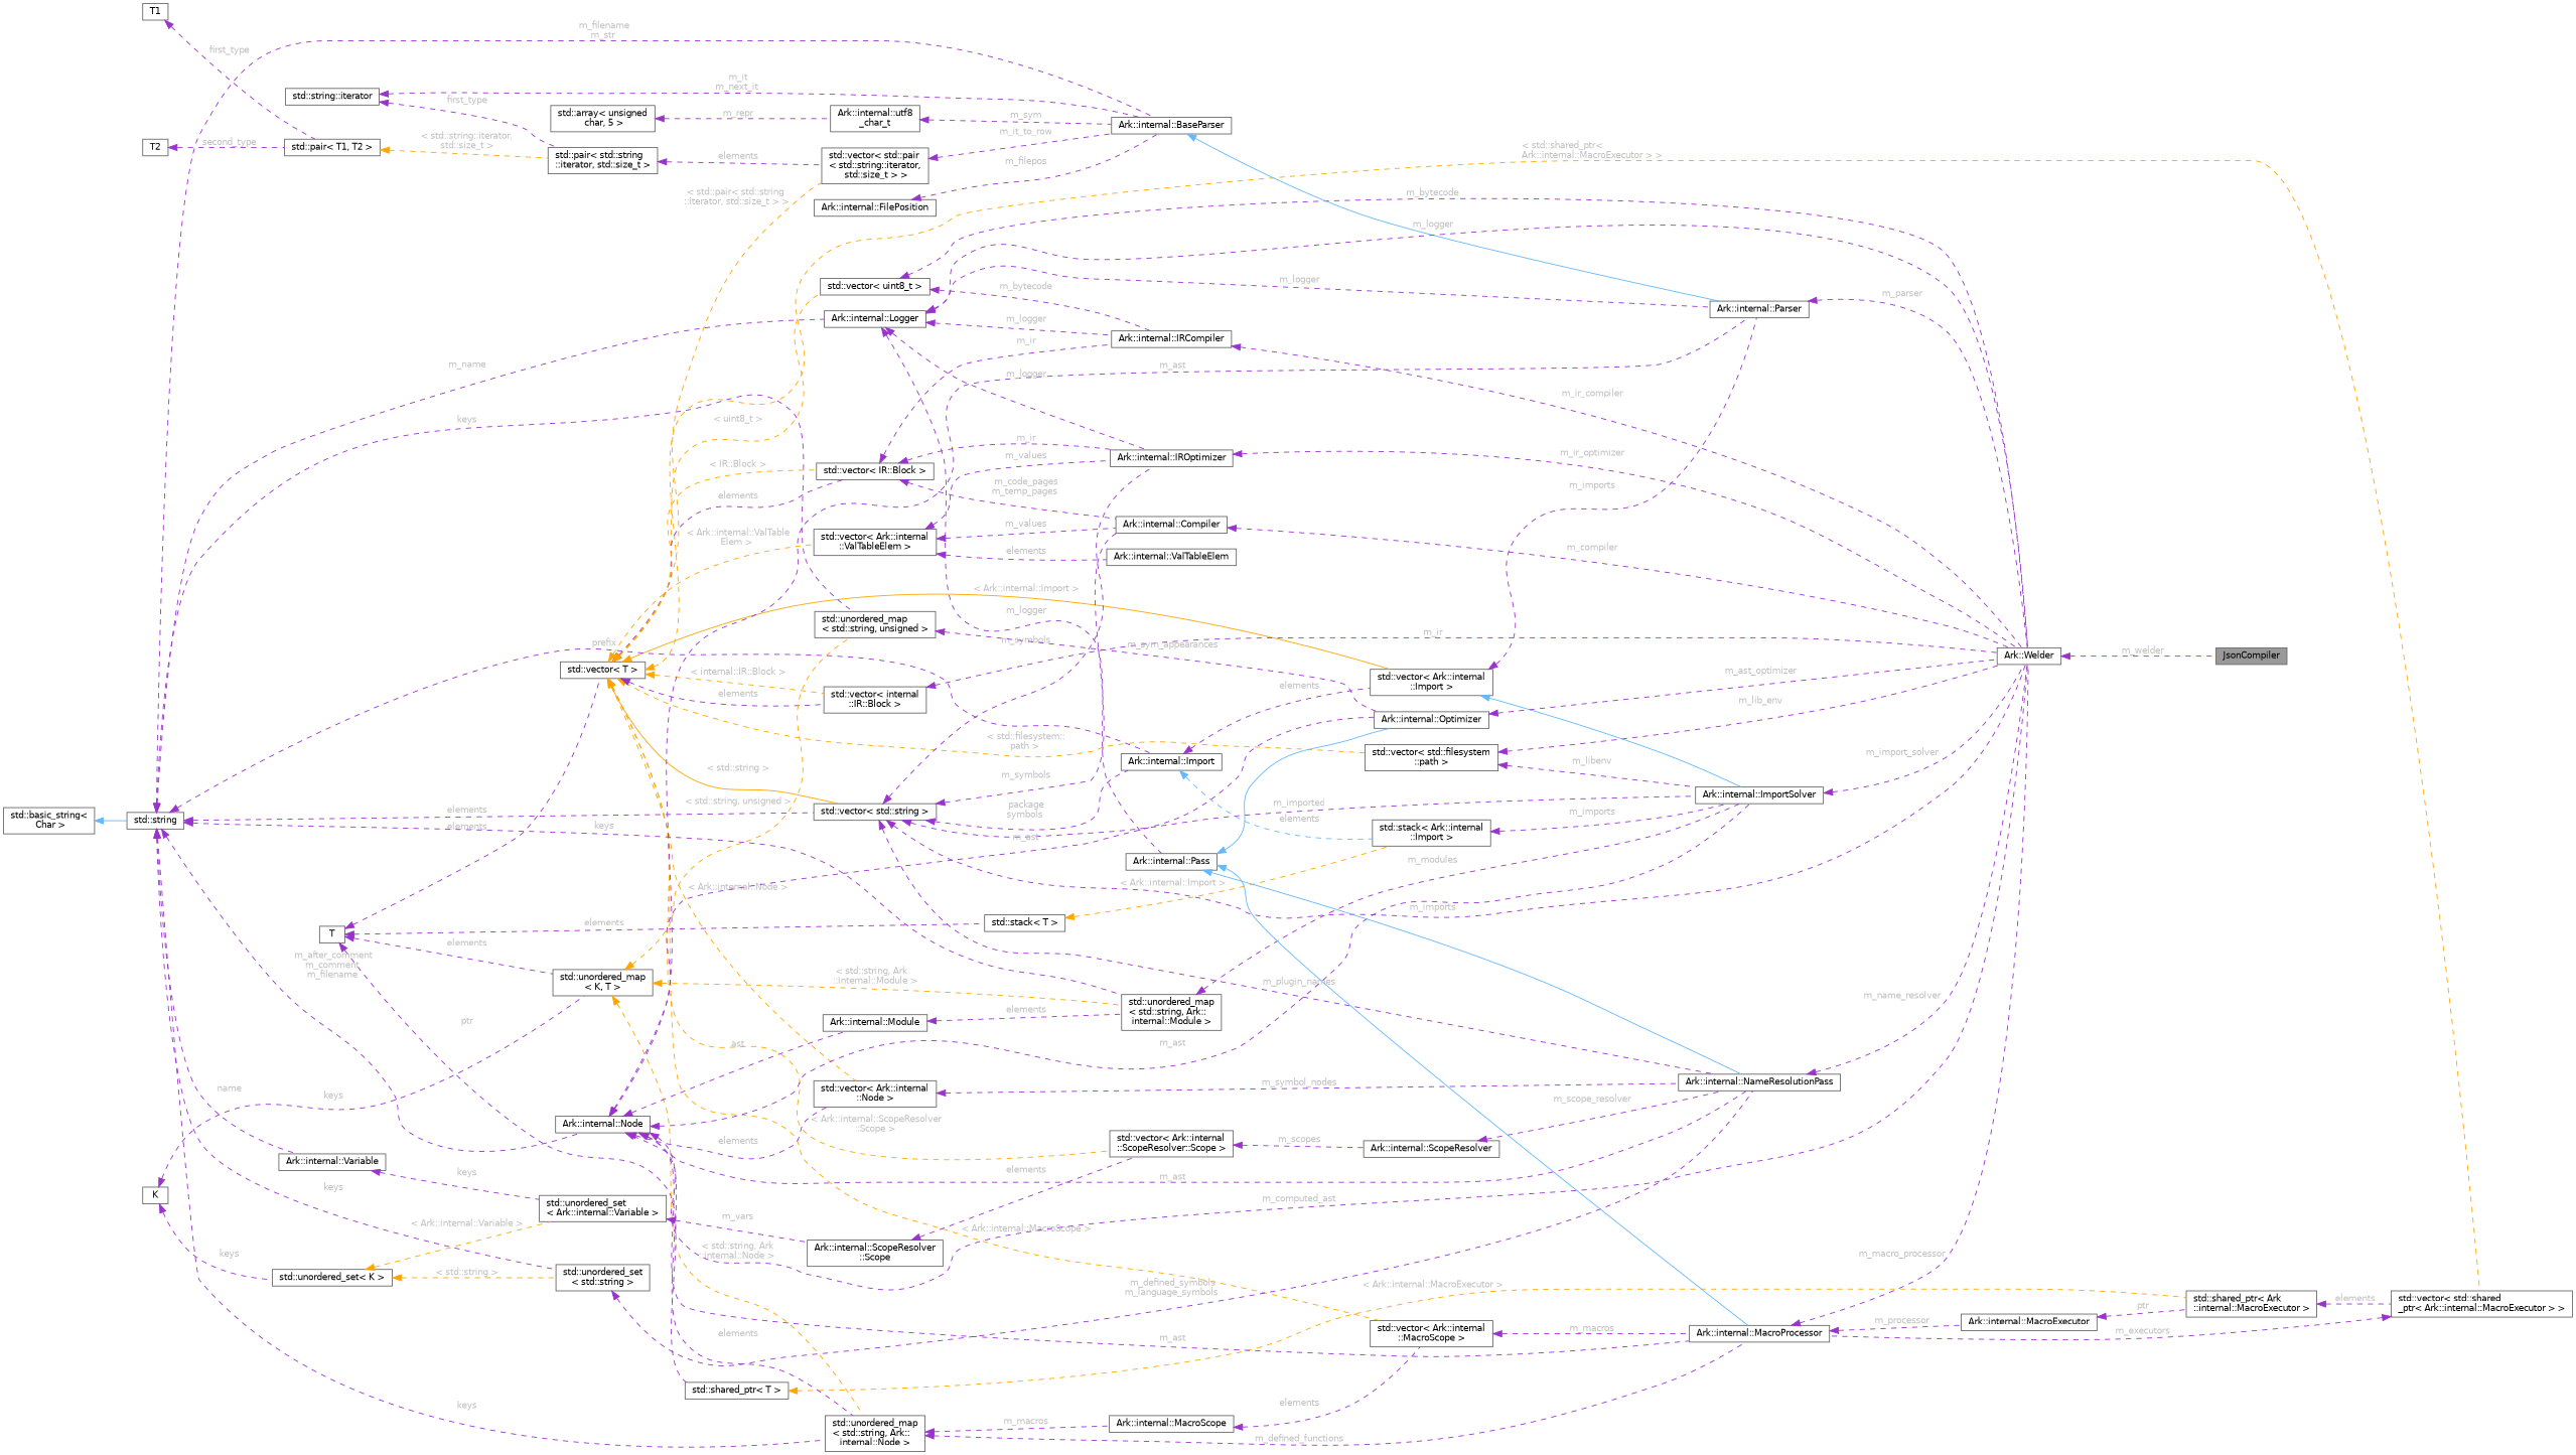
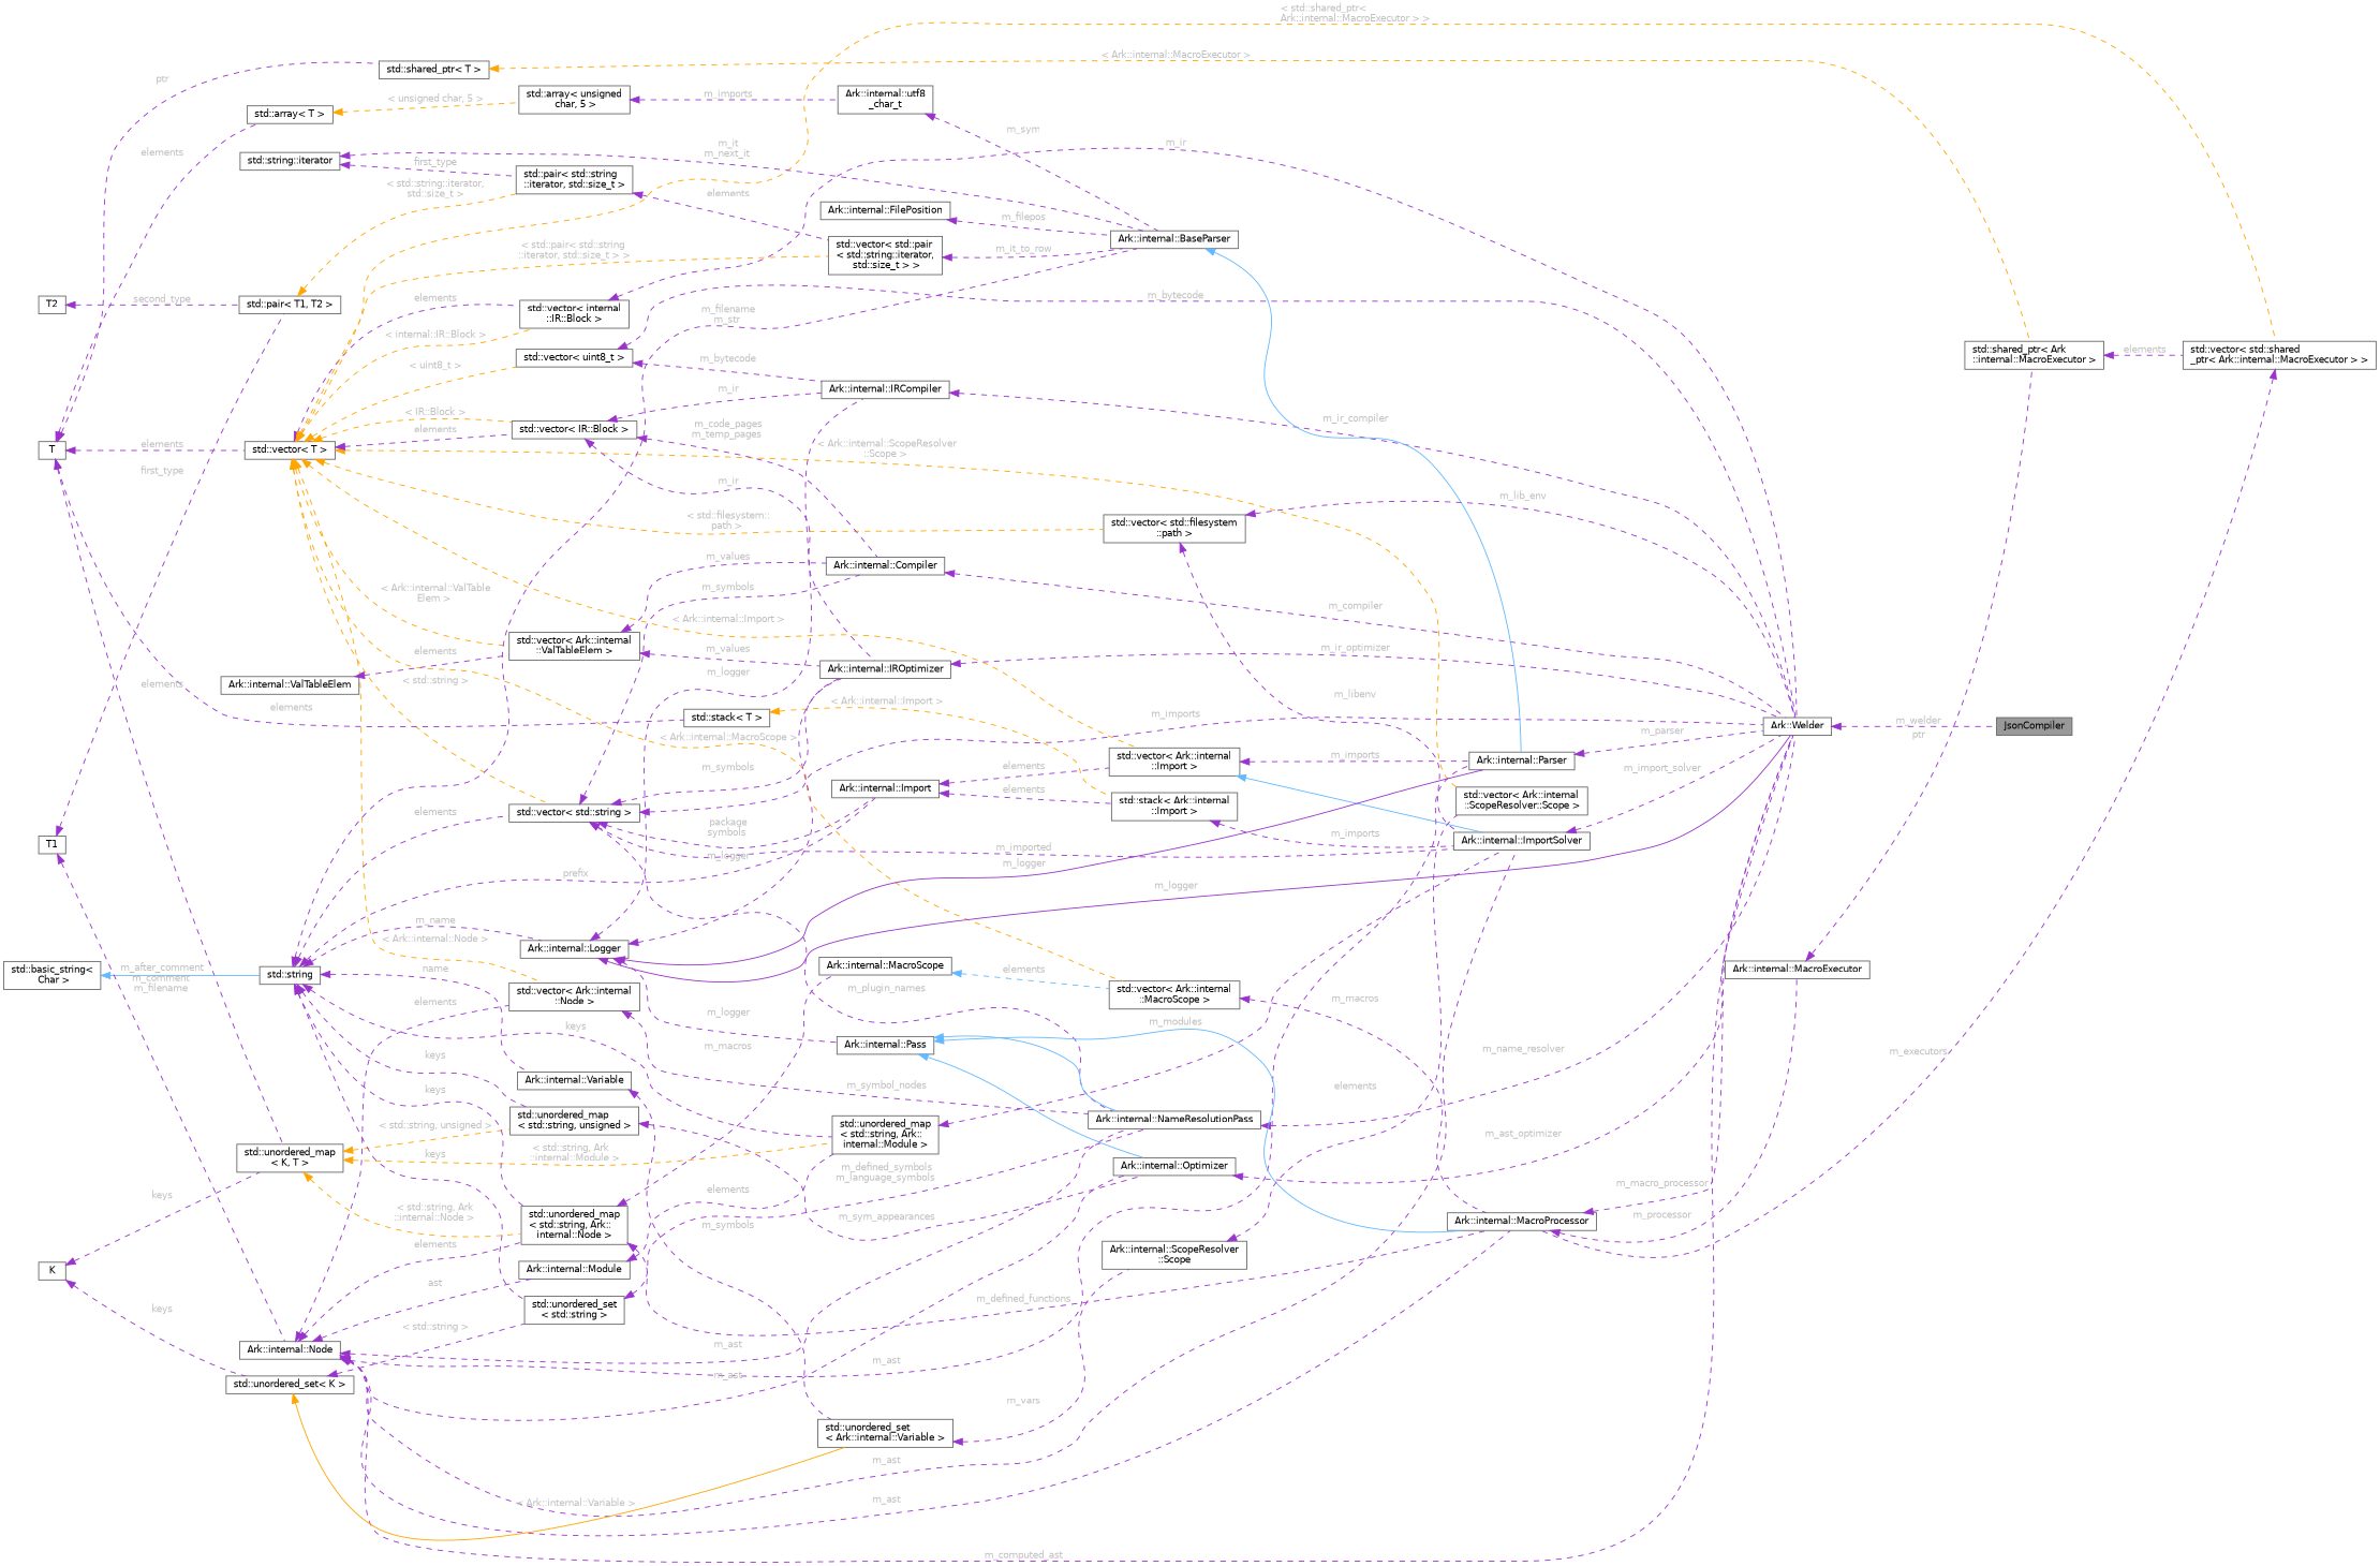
  digraph {
    rankdir=LR
    node [color=gray40 fillcolor=white fontname=Helvetica fontsize=10 shape=box style=filled]
    edge [color=darkorchid3 dir=back fontcolor=grey fontname=Helvetica fontsize=10 labelfontname=Helvetica labelfontsize=10 style=dashed]
    n1 [fillcolor=grey60 fontcolor=black height=0.2 label=JsonCompiler width=0.4]
    n2 [height=0.2 label="Ark::Welder" width=0.4]
    n3 [height=0.2 label="std::vector\< std::filesystem\l::path \>" width=0.4]
    n4 [height=0.2 label="Ark::internal::ImportSolver" width=0.4]
    n5 [height=0.2 label="std::vector\< T \>" width=0.4]
    n6 [height=0.2 label="std::vector\< std::string \>" width=0.4]
    n7 [height=0.2 label="std::vector\< internal\l::IR::Block \>" width=0.4]
    n8 [height=0.2 label="std::vector\< uint8_t \>" width=0.4]
    n9 [height=0.2 label="std::vector\< std::pair\l\< std::string::iterator,\l std::size_t \> \>" width=0.4]
    n10 [height=0.2 label="std::vector\< Ark::internal\l::Import \>" width=0.4]
    n11 [height=0.2 label="std::vector\< Ark::internal\l::MacroScope \>" width=0.4]
    n12 [height=0.2 label="std::vector\< std::shared\l_ptr\< Ark::internal::MacroExecutor \> \>" width=0.4]
    n13 [height=0.2 label="std::vector\< Ark::internal\l::Node \>" width=0.4]
    n14 [height=0.2 label="std::vector\< Ark::internal\l::ScopeResolver::Scope \>" width=0.4]
    n15 [height=0.2 label="std::vector\< IR::Block \>" width=0.4]
    n16 [height=0.2 label="std::vector\< Ark::internal\l::ValTableElem \>" width=0.4]
    n17 [height=0.2 label="Ark::internal::Import" width=0.4]
    n18 [height=0.2 label="Ark::internal::NameResolutionPass" width=0.4]
    n19 [height=0.2 label="Ark::internal::IROptimizer" width=0.4]
    n20 [height=0.2 label="Ark::internal::Compiler" width=0.4]
    n21 [height=0.2 label="Ark::internal::IRCompiler" width=0.4]
    n22 [height=0.2 label="Ark::internal::BaseParser" width=0.4]
    n23 [height=0.2 label="Ark::internal::Parser" width=0.4]
    n24 [height=0.2 label="Ark::internal::MacroProcessor" width=0.4]
-   n25 [height=0.2 label="Ark::internal::ScopeResolver" width=0.4]
    n26 [height=0.2 label=T width=0.4]
+   n27 [height=0.2 label="std::array\< T \>" width=0.4]
    n28 [height=0.2 label="std::stack\< T \>" width=0.4]
    n29 [height=0.2 label="std::unordered_map\l\< K, T \>" width=0.4]
    n30 [height=0.2 label="std::shared_ptr\< T \>" width=0.4]
    n31 [height=0.2 label="std::array\< unsigned\l char, 5 \>" width=0.4]
    n32 [height=0.2 label="std::stack\< Ark::internal\l::Import \>" width=0.4]
    n33 [height=0.2 label="std::unordered_map\l\< std::string, Ark::\linternal::Module \>" width=0.4]
    n34 [height=0.2 label="std::unordered_map\l\< std::string, Ark::\linternal::Node \>" width=0.4]
    n35 [height=0.2 label="std::unordered_map\l\< std::string, unsigned \>" width=0.4]
    n36 [height=0.2 label="std::shared_ptr\< Ark\l::internal::MacroExecutor \>" width=0.4]
    n37 [height=0.2 label="std::string" width=0.4]
    n38 [height=0.2 label="Ark::internal::Node" width=0.4]
    n39 [height=0.2 label="Ark::internal::Logger" width=0.4]
    n40 [height=0.2 label="std::unordered_set\l\< std::string \>" width=0.4]
    n41 [height=0.2 label="Ark::internal::Variable" width=0.4]
    n42 [height=0.2 label="Ark::internal::Module" width=0.4]
    n43 [height=0.2 label="Ark::internal::Optimizer" width=0.4]
    n44 [height=0.2 label="Ark::internal::Pass" width=0.4]
    n45 [height=0.2 label="Ark::internal::MacroScope" width=0.4]
    n46 [height=0.2 label="std::unordered_set\l\< Ark::internal::Variable \>" width=0.4]
    n47 [height=0.2 label="std::basic_string\<\l Char \>" width=0.4]
    n48 [height=0.2 label="Ark::internal::MacroExecutor" width=0.4]
    n49 [height=0.2 label="std::pair\< std::string\l::iterator, std::size_t \>" width=0.4]
    n50 [height=0.2 label="std::string::iterator" width=0.4]
    n51 [height=0.2 label="std::pair\< T1, T2 \>" width=0.4]
    n52 [height=0.2 label=T1 width=0.4]
    n53 [height=0.2 label=T2 width=0.4]
    n54 [height=0.2 label="Ark::internal::utf8\l_char_t" width=0.4]
    n55 [height=0.2 label="Ark::internal::FilePosition" width=0.4]
    n56 [height=0.2 label=K width=0.4]
    n57 [height=0.2 label="std::unordered_set\< K \>" width=0.4]
    n58 [height=0.2 label="Ark::internal::ScopeResolver\l::Scope" width=0.4]
    n59 [height=0.2 label="Ark::internal::ValTableElem" width=0.4]
    n2 -> n1 [label=" m_welder"]
    n3 -> n2 [label=" m_lib_env"]
    n3 -> n4 [label=" m_libenv"]
    n4 -> n2 [label=" m_import_solver"]
    n5 -> n3 [color=orange label=" \< std::filesystem::\lpath \>"]
-   n5 -> n6 [color=orange label=" \< std::string \>" style=solid]
+   n5 -> n6 [color=orange label=" \< std::string \>"]
    n5 -> n7 [label=" elements"]
    n5 -> n7 [color=orange label=" \< internal::IR::Block \>"]
    n5 -> n8 [color=orange label=" \< uint8_t \>"]
    n5 -> n9 [color=orange label=" \< std::pair\< std::string\l::iterator, std::size_t \> \>"]
-   n5 -> n10 [color=orange label=" \< Ark::internal::Import \>" style=solid]
+   n5 -> n10 [color=orange label=" \< Ark::internal::Import \>"]
    n5 -> n11 [color=orange label=" \< Ark::internal::MacroScope \>"]
    n5 -> n12 [color=orange label=" \< std::shared_ptr\<\l Ark::internal::MacroExecutor \> \>"]
    n5 -> n13 [color=orange label=" \< Ark::internal::Node \>"]
    n5 -> n14 [color=orange label=" \< Ark::internal::ScopeResolver\l::Scope \>"]
    n5 -> n15 [label=" elements"]
    n5 -> n15 [color=orange label=" \< IR::Block \>"]
    n5 -> n16 [color=orange label=" \< Ark::internal::ValTable\lElem \>"]
    n6 -> n2 [label=" m_imports"]
    n6 -> n4 [label=" m_imported"]
    n6 -> n17 [label=" package\nsymbols"]
    n6 -> n18 [label=" m_plugin_names"]
    n6 -> n19 [label=" m_symbols"]
    n6 -> n20 [label=" m_symbols"]
    n7 -> n2 [label=" m_ir"]
    n8 -> n2 [label=" m_bytecode"]
    n8 -> n21 [label=" m_bytecode"]
    n9 -> n22 [label=" m_it_to_row"]
    n10 -> n4 [color=steelblue1 style=solid fontcolor=""]
    n10 -> n23 [label=" m_imports"]
    n11 -> n24 [label=" m_macros"]
    n12 -> n24 [label=" m_executors"]
    n13 -> n18 [label=" m_symbol_nodes"]
-   n14 -> n25 [label=" m_scopes"]
    n15 -> n19 [label=" m_ir"]
    n15 -> n20 [label=" m_code_pages\nm_temp_pages"]
    n15 -> n21 [label=" m_ir"]
    n16 -> n19 [label=" m_values"]
    n16 -> n20 [label=" m_values"]
    n17 -> n10 [label=" elements"]
-   n17 -> n32 [color=steelblue1 label=" elements"]
+   n17 -> n32 [label=" elements"]
    n18 -> n2 [label=" m_name_resolver"]
    n19 -> n2 [label=" m_ir_optimizer"]
    n20 -> n2 [label=" m_compiler"]
    n21 -> n2 [label=" m_ir_compiler"]
    n22 -> n23 [color=steelblue1 style=solid fontcolor=""]
    n23 -> n2 [label=" m_parser"]
    n24 -> n2 [label=" m_macro_processor"]
    n24 -> n48 [label=" m_processor"]
-   n25 -> n18 [label=" m_scope_resolver"]
    n26 -> n5 [label=" elements"]
+   n26 -> n27 [label=" elements"]
    n26 -> n28 [label=" elements"]
    n26 -> n29 [label=" elements"]
    n26 -> n30 [label=" ptr"]
+   n27 -> n31 [color=orange label=" \< unsigned char, 5 \>"]
    n28 -> n32 [color=orange label=" \< Ark::internal::Import \>"]
    n29 -> n33 [color=orange label=" \< std::string, Ark\l::internal::Module \>"]
    n29 -> n34 [color=orange label=" \< std::string, Ark\l::internal::Node \>"]
    n29 -> n35 [color=orange label=" \< std::string, unsigned \>"]
    n30 -> n36 [color=orange label=" \< Ark::internal::MacroExecutor \>"]
-   n31 -> n54 [label=" m_repr"]
+   n31 -> n54 [label=" m_imports"]
    n32 -> n4 [label=" m_imports"]
    n33 -> n4 [label=" m_modules"]
    n34 -> n24 [label=" m_defined_functions"]
    n34 -> n45 [label=" m_macros"]
    n35 -> n43 [label=" m_sym_appearances"]
    n36 -> n12 [label=" elements"]
    n37 -> n6 [label=" elements"]
    n37 -> n17 [label=" prefix"]
    n37 -> n22 [label=" m_filename\nm_str"]
    n37 -> n33 [label=" keys"]
    n37 -> n34 [label=" keys"]
    n37 -> n35 [label=" keys"]
-   n37 -> n38 [label=" m_after_comment\nm_comment\nm_filename"]
+   n52 -> n38 [label=" m_after_comment\nm_comment\nm_filename"]
    n37 -> n39 [label=" m_name"]
    n37 -> n40 [label=" keys"]
    n37 -> n41 [label=" name"]
    n38 -> n2 [label=" m_computed_ast"]
    n38 -> n4 [label=" m_ast"]
    n38 -> n13 [label=" elements"]
    n38 -> n18 [label=" m_ast"]
    n38 -> n23 [label=" m_ast"]
    n38 -> n24 [label=" m_ast"]
    n38 -> n34 [label=" elements"]
    n38 -> n42 [label=" ast"]
    n38 -> n43 [label=" m_ast"]
-   n39 -> n2 [label=" m_logger"]
+   n39 -> n2 [label=" m_logger" style=solid]
    n39 -> n19 [label=" m_logger"]
    n39 -> n21 [label=" m_logger"]
-   n39 -> n23 [label=" m_logger"]
+   n39 -> n23 [label=" m_logger" style=solid]
    n39 -> n44 [label=" m_logger"]
    n40 -> n18 [label=" m_defined_symbols\nm_language_symbols"]
-   n41 -> n46 [label=" keys"]
+   n41 -> n46 [label=" m_symbols"]
    n42 -> n33 [label=" elements"]
    n43 -> n2 [label=" m_ast_optimizer"]
    n44 -> n18 [color=steelblue1 style=solid fontcolor=""]
    n44 -> n24 [color=steelblue1 style=solid fontcolor=""]
    n44 -> n43 [color=steelblue1 style=solid fontcolor=""]
-   n45 -> n11 [label=" elements"]
+   n45 -> n11 [color=steelblue1 label=" elements"]
    n46 -> n58 [label=" m_vars"]
    n47 -> n37 [color=steelblue1 style=solid fontcolor=""]
    n48 -> n36 [label=" ptr"]
    n49 -> n9 [label=" elements"]
    n50 -> n22 [label=" m_it\nm_next_it"]
    n50 -> n49 [label=" first_type"]
    n51 -> n49 [color=orange label=" \< std::string::iterator,\l std::size_t \>"]
    n52 -> n51 [label=" first_type"]
    n53 -> n51 [label=" second_type"]
    n54 -> n22 [label=" m_sym"]
    n55 -> n22 [label=" m_filepos"]
    n56 -> n29 [label=" keys"]
    n56 -> n57 [label=" keys"]
-   n57 -> n40 [color=orange label=" \< std::string \>"]
-   n57 -> n46 [color=orange label=" \< Ark::internal::Variable \>"]
+   n57 -> n40 [label=" \< std::string \>"]
+   n57 -> n46 [color=orange label=" \< Ark::internal::Variable \>" style=solid]
    n58 -> n14 [label=" elements"]
-   n16 -> n59 [label=" elements"]
+   n59 -> n16 [label=" elements"]
  }
